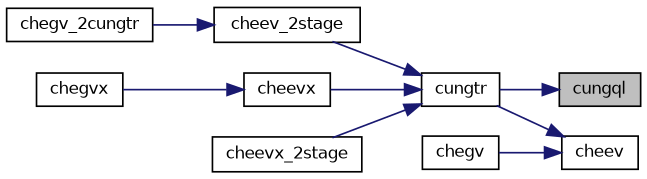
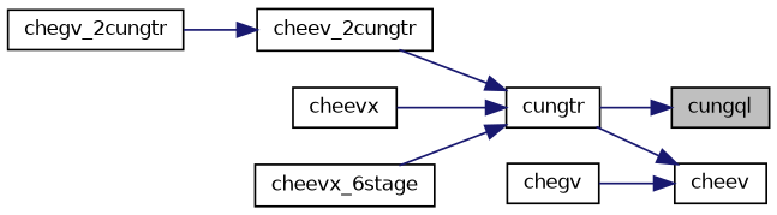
  digraph {
    rankdir=RL
    node [color=black fillcolor=white fontname=Helvetica fontsize=10 shape=record style=filled]
    edge [color=midnightblue dir=back fontname=Helvetica fontsize=10 labelfontname=Helvetica labelfontsize=10 style=solid]
    n1 [fillcolor=grey75 fontcolor=black height=0.2 label=cungql width=0.4]
    n2 [height=0.2 label=cungtr width=0.4]
-   n3 [height=0.2 label=cheev_2stage width=0.4]
+   n3 [height=0.2 label=cheev_2cungtr width=0.4]
    n4 [height=0.2 label=cheevx width=0.4]
-   n5 [height=0.2 label=cheevx_2stage width=0.4]
+   n5 [height=0.2 label=cheevx_6stage width=0.4]
    n6 [height=0.2 label=cheev width=0.4]
    n7 [height=0.2 label=chegv width=0.4]
    n8 [height=0.2 label=chegv_2cungtr width=0.4]
-   n9 [height=0.2 label=chegvx width=0.4]
    n1 -> n2
    n2 -> n3
    n2 -> n4
    n2 -> n5
    n3 -> n8
-   n4 -> n9
    n6 -> n2
    n6 -> n7
  }
